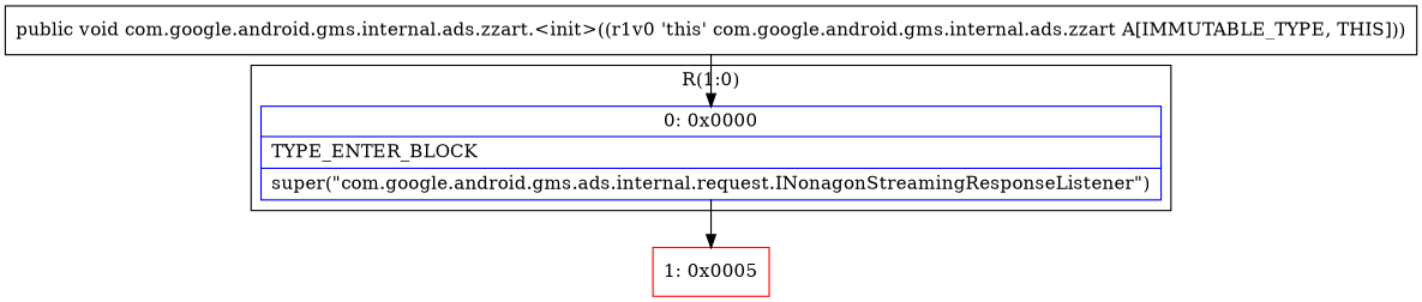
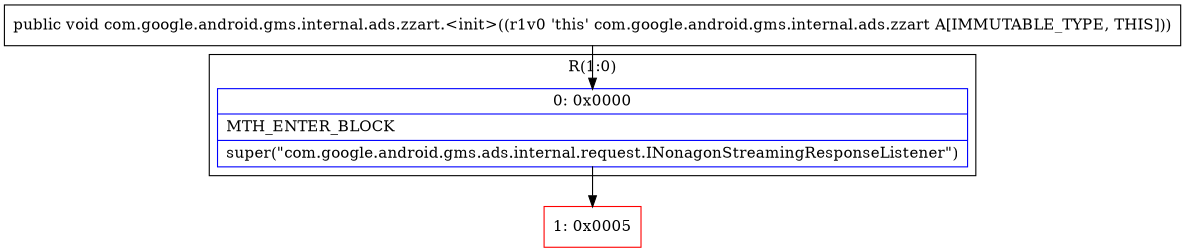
  digraph {
    node [shape=record]
-   n1 [color=blue label="{0\:\ 0x0000|TYPE_ENTER_BLOCK\l|super(\"com.google.android.gms.ads.internal.request.INonagonStreamingResponseListener\")\l}"]
+   n1 [color=blue label="{0\:\ 0x0000|MTH_ENTER_BLOCK\l|super(\"com.google.android.gms.ads.internal.request.INonagonStreamingResponseListener\")\l}"]
    n2 [color=red label="{1\:\ 0x0005}"]
    n3 [label="{public void com.google.android.gms.internal.ads.zzart.\<init\>((r1v0 'this' com.google.android.gms.internal.ads.zzart A[IMMUTABLE_TYPE, THIS])) }"]
    subgraph cluster_1 {
      label="R(1:0)"
      n1
    }
    n1 -> n2
    n3 -> n1
  }
